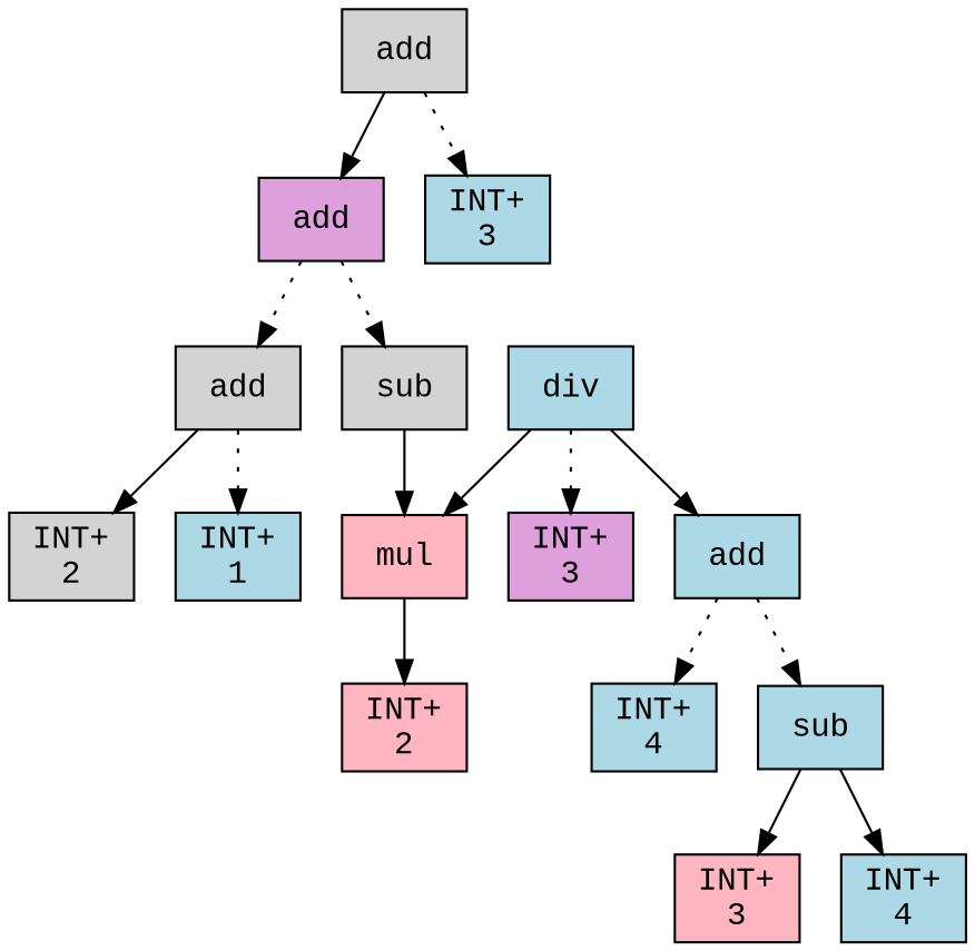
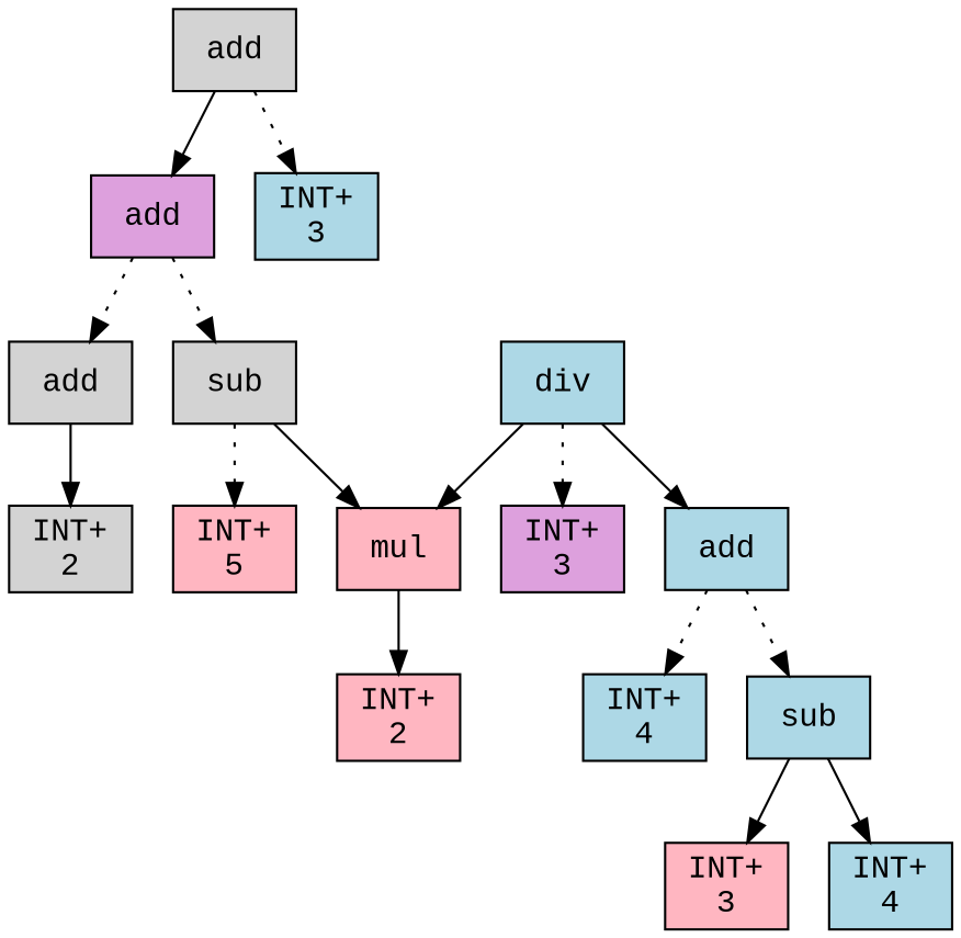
  digraph {
    fontname="Liberation Mono"
    node [fillcolor=lightblue fontname="Liberation Mono" shape=box style=filled]
    edge [fontname="Liberation Mono" style=solid]
    n1 [fillcolor=lightgrey label=add]
    n2 [fillcolor=plum label=add]
    n3 [label="INT+\n3"]
    n4 [fillcolor=lightgrey label=add]
    n5 [fillcolor=lightgrey label=sub]
    n6 [fillcolor=lightgrey label="INT+\n2"]
-   n7 [label="INT+\n1"]
+   n8 [fillcolor=lightpink label="INT+\n5"]
    n9 [fillcolor=lightpink label=mul]
    n10 [fillcolor=lightpink label="INT+\n2"]
    n11 [label=div]
    n12 [fillcolor=plum label="INT+\n3"]
    n13 [label=add]
    n14 [label="INT+\n4"]
    n15 [label=sub]
    n16 [fillcolor=lightpink label="INT+\n3"]
    n17 [label="INT+\n4"]
    n1 -> n2
    n1 -> n3 [style=dotted]
    n2 -> n4 [style=dotted]
    n2 -> n5 [style=dotted]
    n4 -> n6
-   n4 -> n7 [style=dotted]
+   n5 -> n8 [style=dotted]
    n5 -> n9
    n9 -> n10
    n11 -> n9
    n11 -> n12 [style=dotted]
    n11 -> n13
    n13 -> n14 [style=dotted]
    n13 -> n15 [style=dotted]
    n15 -> n16
    n15 -> n17
  }
